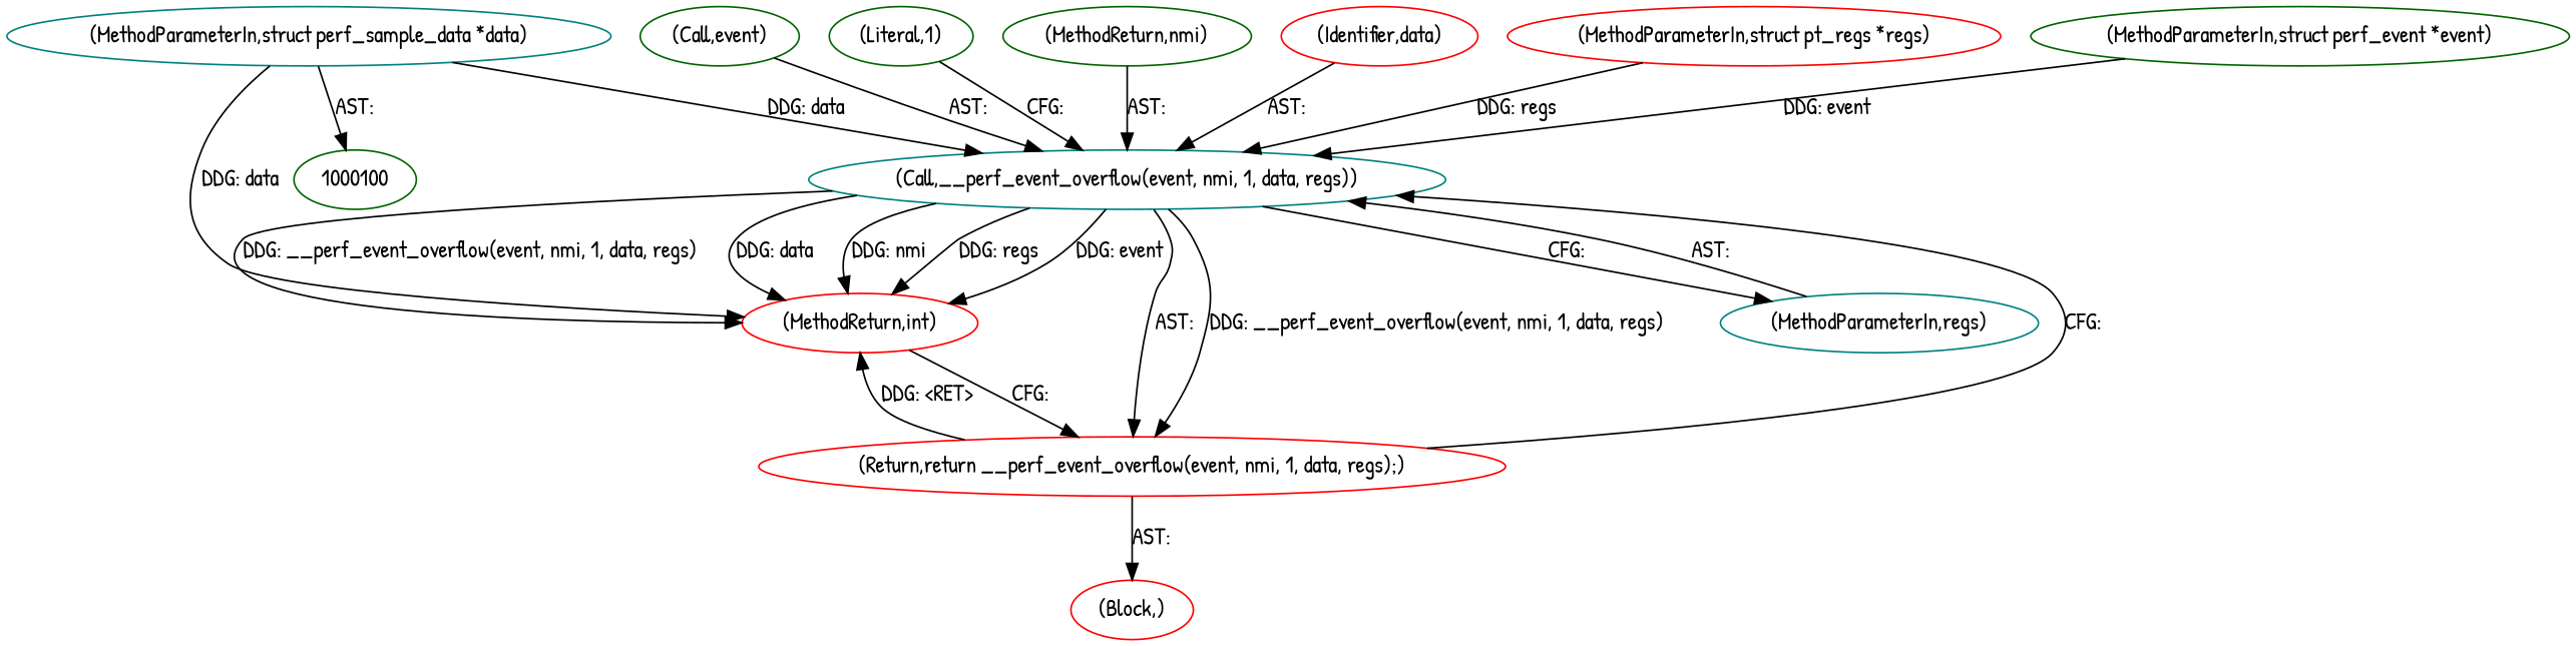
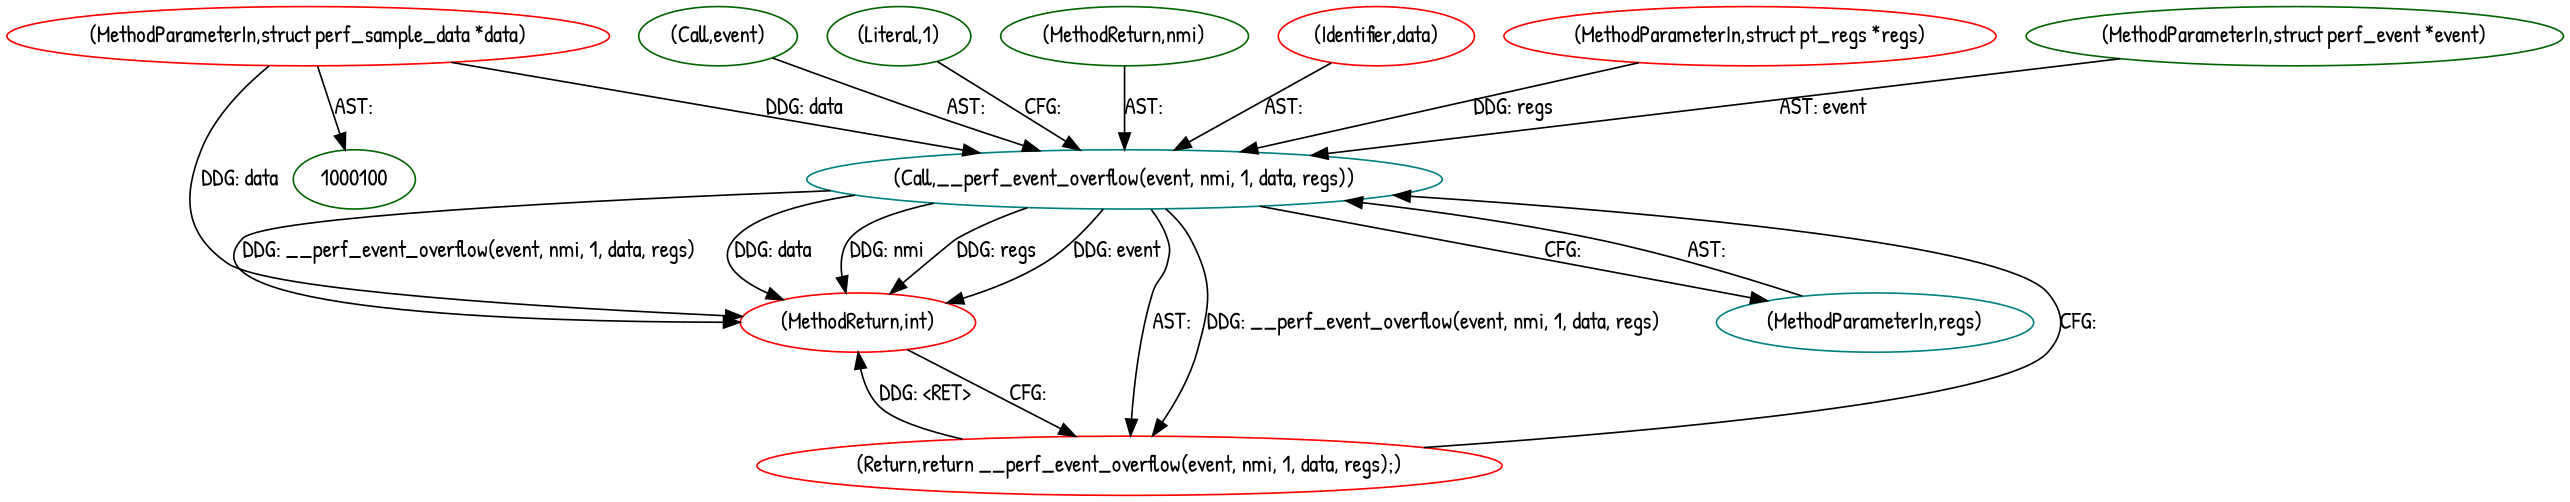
  digraph {
    fontname="Patrick Hand"
    node [color=red fontname="Patrick Hand"]
    edge [fontname="Patrick Hand"]
-   n1 [color=teal label="(MethodParameterIn,struct perf_sample_data *data)"]
+   n1 [label="(MethodParameterIn,struct perf_sample_data *data)"]
    n2 [color=teal label="(Call,__perf_event_overflow(event, nmi, 1, data, regs))"]
    n3 [label="(MethodReturn,int)"]
    1000100 [color=darkgreen]
    n5 [label="(Return,return __perf_event_overflow(event, nmi, 1, data, regs);)"]
    n6 [color=teal label="(MethodParameterIn,regs)"]
-   n7 [label="(Block,)"]
    n8 [color=darkgreen label="(Call,event)"]
    n9 [color=darkgreen label="(Literal,1)"]
    n10 [color=darkgreen label="(MethodReturn,nmi)"]
    n11 [label="(Identifier,data)"]
    n12 [label="(MethodParameterIn,struct pt_regs *regs)"]
    n13 [color=darkgreen label="(MethodParameterIn,struct perf_event *event)"]
    n1 -> n2 [label="DDG: data"]
    n1 -> n3 [label="DDG: data"]
    n1 -> 1000100 [label="AST: "]
    n2 -> n3 [label="DDG: event"]
    n2 -> n3 [label="DDG: __perf_event_overflow(event, nmi, 1, data, regs)"]
    n2 -> n3 [label="DDG: data"]
    n2 -> n3 [label="DDG: nmi"]
    n2 -> n3 [label="DDG: regs"]
    n2 -> n5 [label="AST: "]
    n2 -> n5 [label="DDG: __perf_event_overflow(event, nmi, 1, data, regs)"]
    n2 -> n6 [label="CFG: "]
    n3 -> n5 [label="CFG: "]
    n5 -> n2 [label="CFG: "]
    n5 -> n3 [label="DDG: <RET>"]
-   n5 -> n7 [label="AST: "]
    n6 -> n2 [label="AST: "]
    n8 -> n2 [label="AST: "]
    n9 -> n2 [label="CFG: "]
    n10 -> n2 [label="AST: "]
    n11 -> n2 [label="AST: "]
    n12 -> n2 [label="DDG: regs"]
-   n13 -> n2 [label="DDG: event"]
+   n13 -> n2 [label="AST: event"]
  }
